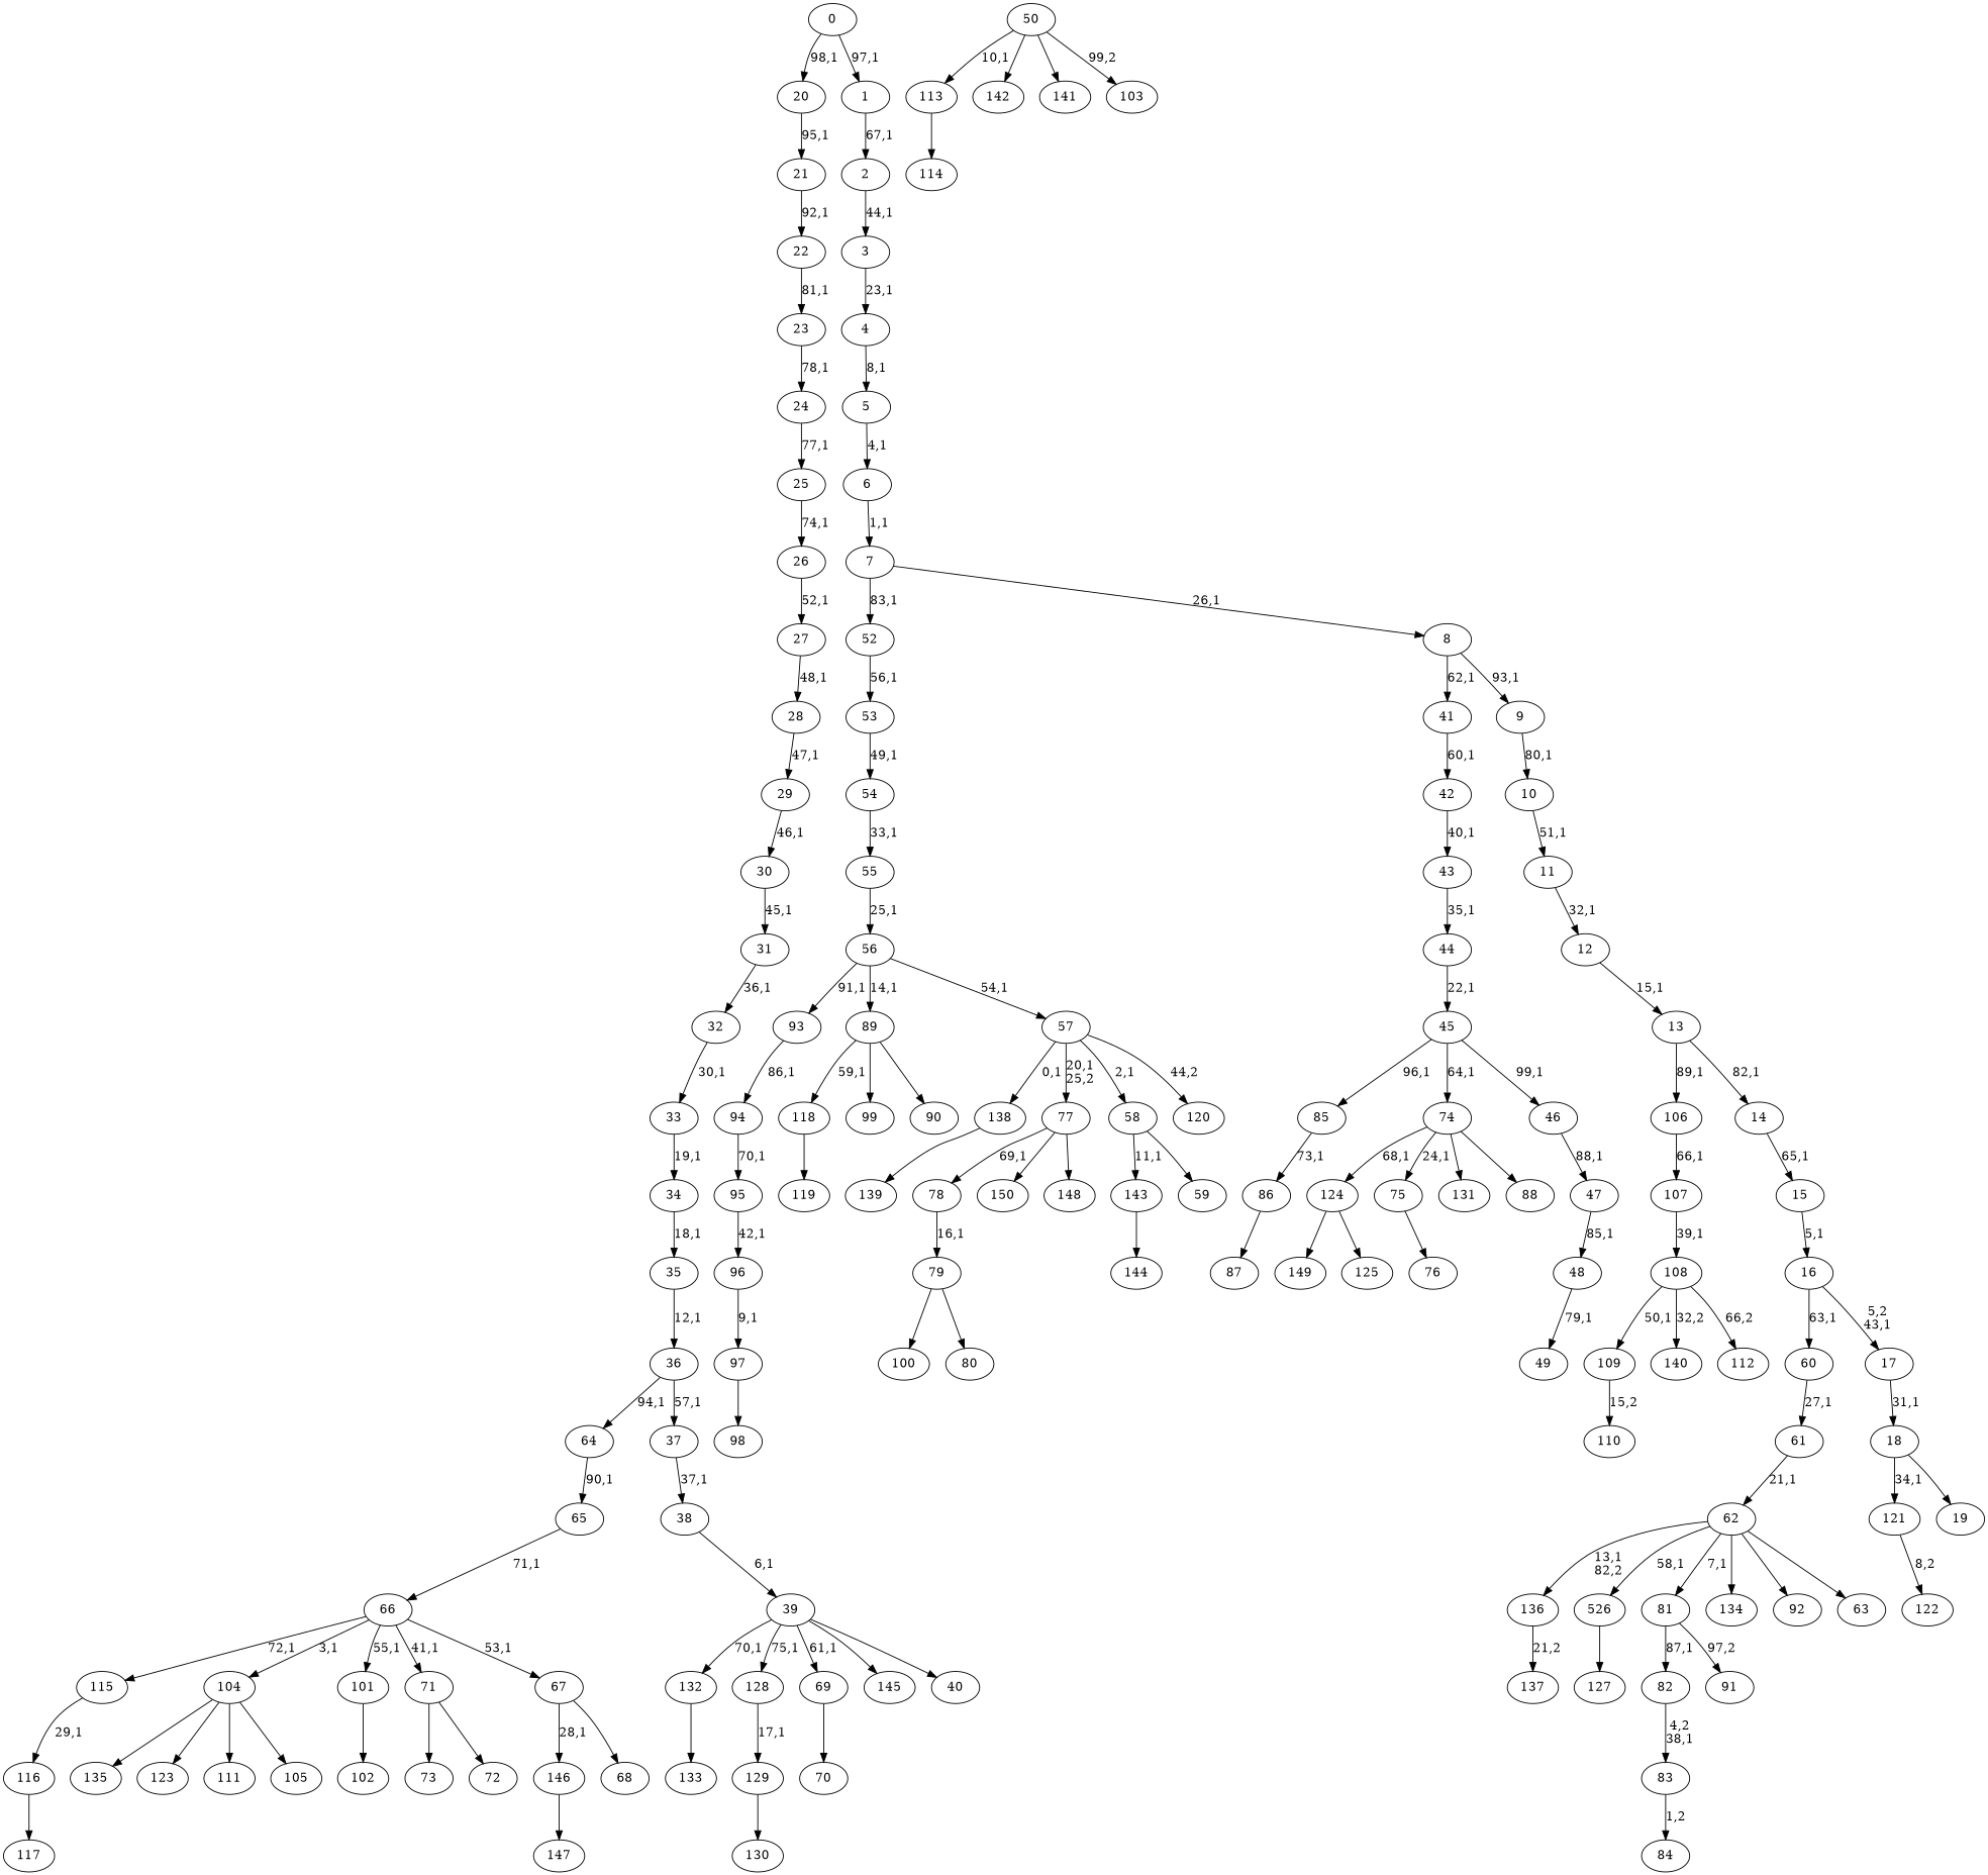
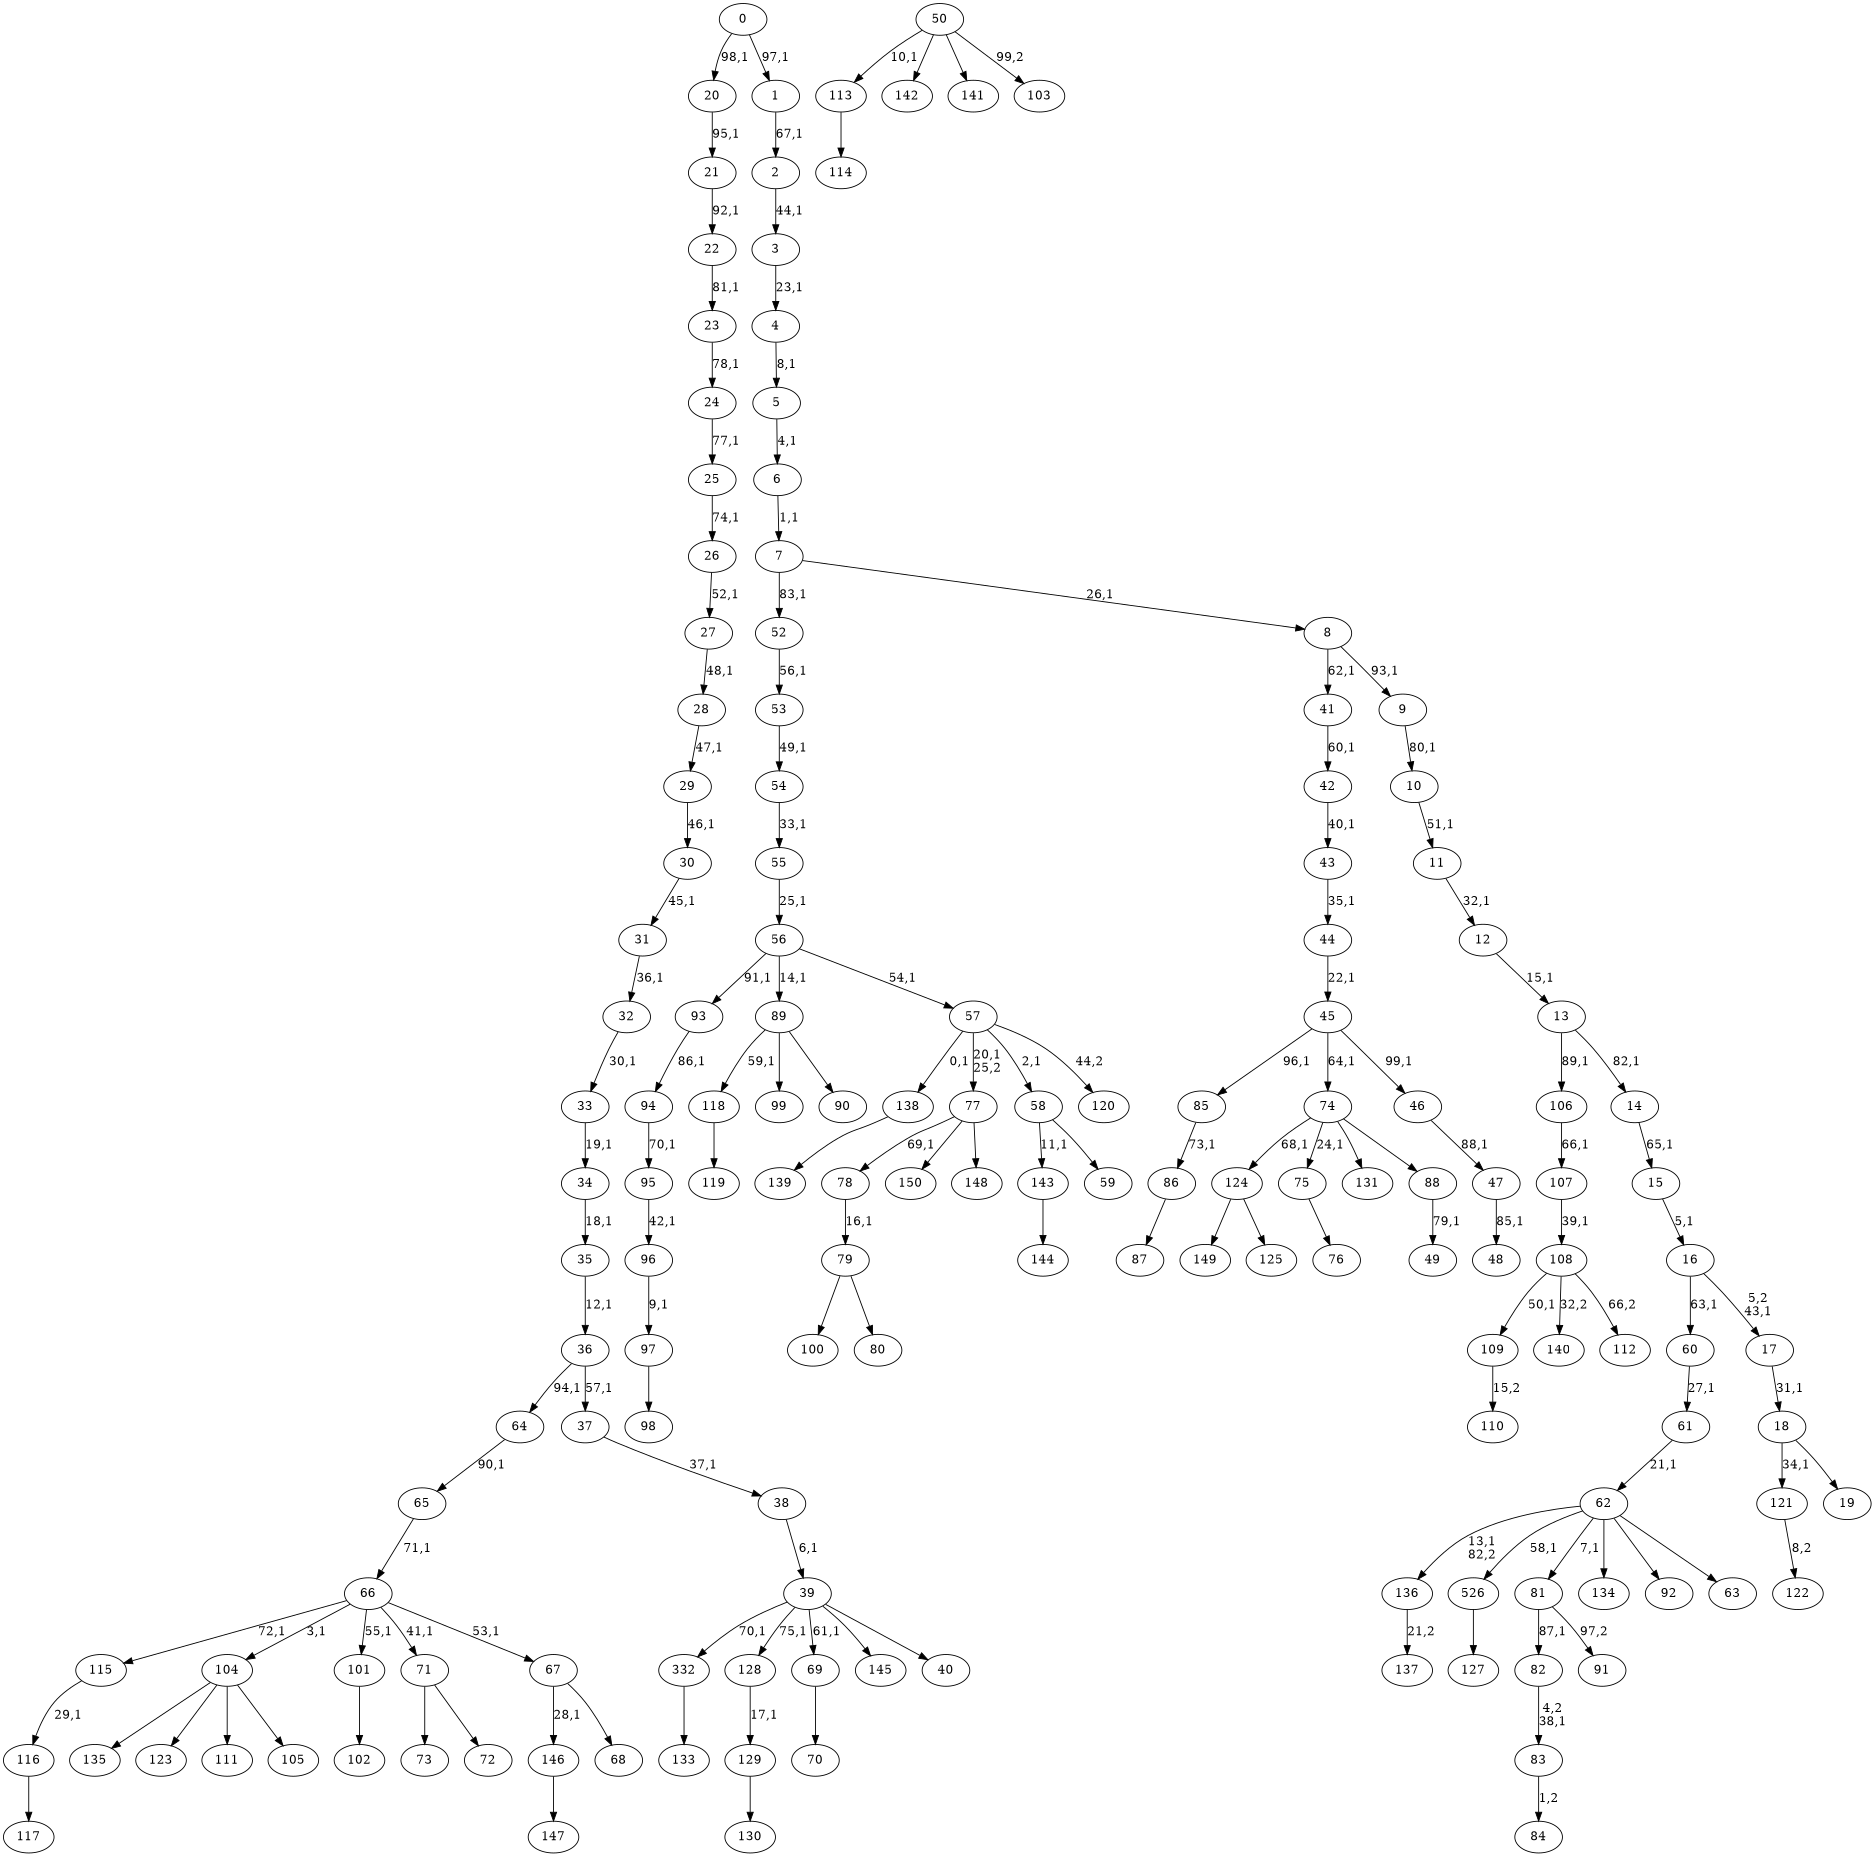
  digraph {
    146
    147
    143
    144
    138
    139
    136
    137
-   132
+   132 [label=332]
    133
    129
    130
    128
    n14 [label=526]
    127
    124
    149
    125
    121
    122
    118
    119
    116
    117
    115
    113
    114
    109
    110
    108
    140
    112
    107
    106
    104
    135
    123
    111
    105
    101
    102
    97
    98
    96
    95
    94
    93
    89
    99
    90
    86
    87
    85
    83
    84
    82
    81
    91
    79
    100
    80
    78
    77
    150
    148
    75
    76
    74
    131
    88
    71
    73
    72
    69
    70
    67
    68
    66
    65
    64
    62
    134
    92
    63
    61
    60
    58
    59
    57
    120
    56
    55
    54
    53
    52
    50
    142
    141
    103
    48
    49
    47
    46
    45
    44
    43
    42
    41
    39
    145
    40
    38
    37
    36
    35
    34
    33
    32
    31
    30
    29
    28
    27
    26
    25
    24
    23
    22
    21
    20
    18
    19
    17
    16
    15
    14
    13
    12
    11
    10
    9
    8
    7
    6
    5
    4
    3
    2
    1
    0
    146 -> 147
    143 -> 144
    138 -> 139
    136 -> 137 [label="21,2"]
    132 -> 133
    129 -> 130
    128 -> 129 [label="17,1"]
    n14 -> 127
    124 -> 149
    124 -> 125
    121 -> 122 [label="8,2"]
    118 -> 119
    116 -> 117
    115 -> 116 [label="29,1"]
    113 -> 114
    109 -> 110 [label="15,2"]
    108 -> 109 [label="50,1"]
    108 -> 140 [label="32,2"]
    108 -> 112 [label="66,2"]
    107 -> 108 [label="39,1"]
    106 -> 107 [label="66,1"]
    104 -> 135
    104 -> 123
    104 -> 111
    104 -> 105
    101 -> 102
    97 -> 98
    96 -> 97 [label="9,1"]
    95 -> 96 [label="42,1"]
    94 -> 95 [label="70,1"]
    93 -> 94 [label="86,1"]
    89 -> 118 [label="59,1"]
    89 -> 99
    89 -> 90
    86 -> 87
    85 -> 86 [label="73,1"]
    83 -> 84 [label="1,2"]
    82 -> 83 [label="4,2\n38,1"]
    81 -> 82 [label="87,1"]
    81 -> 91 [label="97,2"]
    79 -> 100
    79 -> 80
    78 -> 79 [label="16,1"]
    77 -> 78 [label="69,1"]
    77 -> 150
    77 -> 148
    75 -> 76
    74 -> 124 [label="68,1"]
    74 -> 75 [label="24,1"]
    74 -> 131
    74 -> 88
    71 -> 73
    71 -> 72
    69 -> 70
    67 -> 146 [label="28,1"]
    67 -> 68
    66 -> 115 [label="72,1"]
    66 -> 104 [label="3,1"]
    66 -> 101 [label="55,1"]
    66 -> 71 [label="41,1"]
    66 -> 67 [label="53,1"]
    65 -> 66 [label="71,1"]
    64 -> 65 [label="90,1"]
    62 -> 136 [label="13,1\n82,2"]
    62 -> n14 [label="58,1"]
    62 -> 81 [label="7,1"]
    62 -> 134
    62 -> 92
    62 -> 63
    61 -> 62 [label="21,1"]
    60 -> 61 [label="27,1"]
    58 -> 143 [label="11,1"]
    58 -> 59
    57 -> 138 [label="0,1"]
    57 -> 77 [label="20,1\n25,2"]
    57 -> 58 [label="2,1"]
    57 -> 120 [label="44,2"]
    56 -> 93 [label="91,1"]
    56 -> 89 [label="14,1"]
    56 -> 57 [label="54,1"]
    55 -> 56 [label="25,1"]
    54 -> 55 [label="33,1"]
    53 -> 54 [label="49,1"]
    52 -> 53 [label="56,1"]
    50 -> 113 [label="10,1"]
    50 -> 142
    50 -> 141
    50 -> 103 [label="99,2"]
-   48 -> 49 [label="79,1"]
+   88 -> 49 [label="79,1"]
    47 -> 48 [label="85,1"]
    46 -> 47 [label="88,1"]
    45 -> 85 [label="96,1"]
    45 -> 74 [label="64,1"]
    45 -> 46 [label="99,1"]
    44 -> 45 [label="22,1"]
    43 -> 44 [label="35,1"]
    42 -> 43 [label="40,1"]
    41 -> 42 [label="60,1"]
    39 -> 132 [label="70,1"]
    39 -> 128 [label="75,1"]
    39 -> 69 [label="61,1"]
    39 -> 145
    39 -> 40
    38 -> 39 [label="6,1"]
    37 -> 38 [label="37,1"]
    36 -> 64 [label="94,1"]
    36 -> 37 [label="57,1"]
    35 -> 36 [label="12,1"]
    34 -> 35 [label="18,1"]
    33 -> 34 [label="19,1"]
    32 -> 33 [label="30,1"]
    31 -> 32 [label="36,1"]
    30 -> 31 [label="45,1"]
    29 -> 30 [label="46,1"]
    28 -> 29 [label="47,1"]
    27 -> 28 [label="48,1"]
    26 -> 27 [label="52,1"]
    25 -> 26 [label="74,1"]
    24 -> 25 [label="77,1"]
    23 -> 24 [label="78,1"]
    22 -> 23 [label="81,1"]
    21 -> 22 [label="92,1"]
    20 -> 21 [label="95,1"]
    18 -> 121 [label="34,1"]
    18 -> 19
    17 -> 18 [label="31,1"]
    16 -> 60 [label="63,1"]
    16 -> 17 [label="5,2\n43,1"]
    15 -> 16 [label="5,1"]
    14 -> 15 [label="65,1"]
    13 -> 106 [label="89,1"]
    13 -> 14 [label="82,1"]
    12 -> 13 [label="15,1"]
    11 -> 12 [label="32,1"]
    10 -> 11 [label="51,1"]
    9 -> 10 [label="80,1"]
    8 -> 41 [label="62,1"]
    8 -> 9 [label="93,1"]
    7 -> 52 [label="83,1"]
    7 -> 8 [label="26,1"]
    6 -> 7 [label="1,1"]
    5 -> 6 [label="4,1"]
    4 -> 5 [label="8,1"]
    3 -> 4 [label="23,1"]
    2 -> 3 [label="44,1"]
    1 -> 2 [label="67,1"]
    0 -> 20 [label="98,1"]
    0 -> 1 [label="97,1"]
  }
